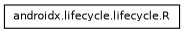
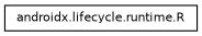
  digraph {
    rankdir=LR
-   n1 [color=black fillcolor=white fontname=Helvetica fontsize=10 height=0.2 label="androidx.lifecycle.lifecycle.R" shape=record style=filled width=0.4]
+   n1 [color=black fillcolor=white fontname=Helvetica fontsize=10 height=0.2 label="androidx.lifecycle.runtime.R" shape=record style=filled width=0.4]
  }
